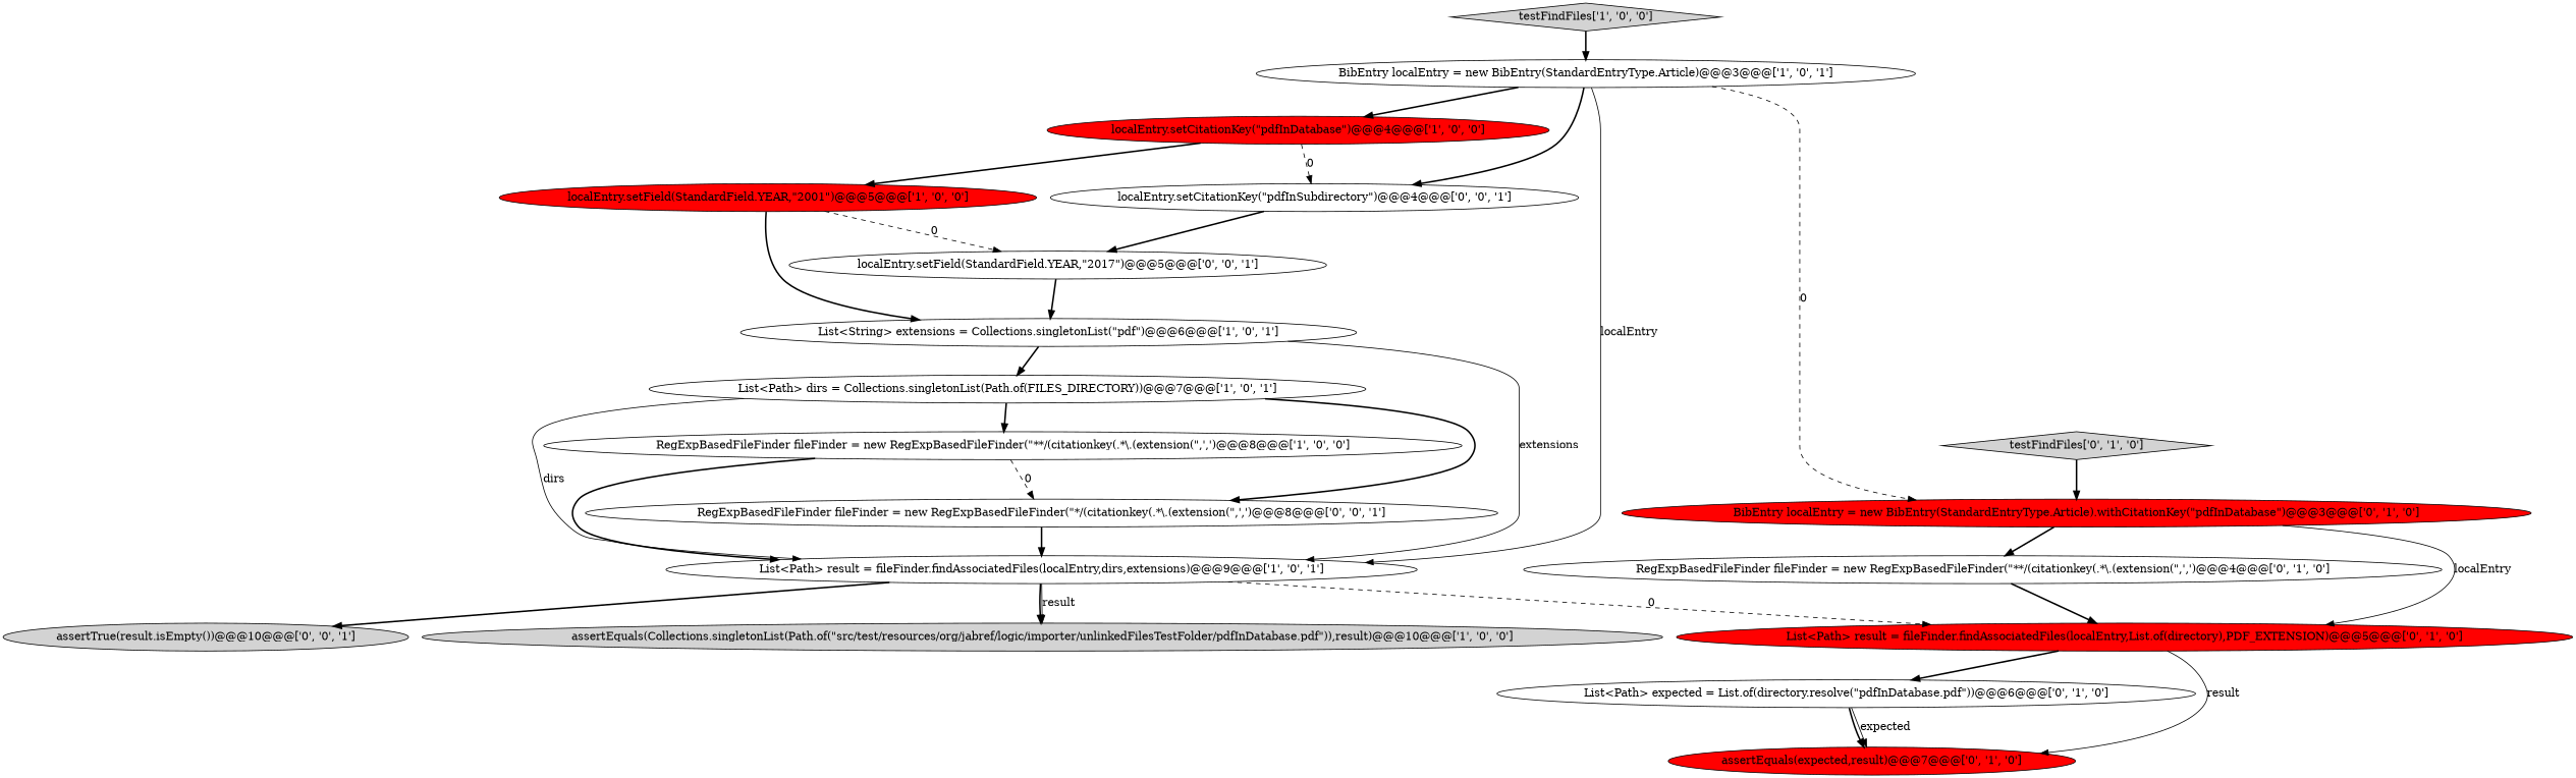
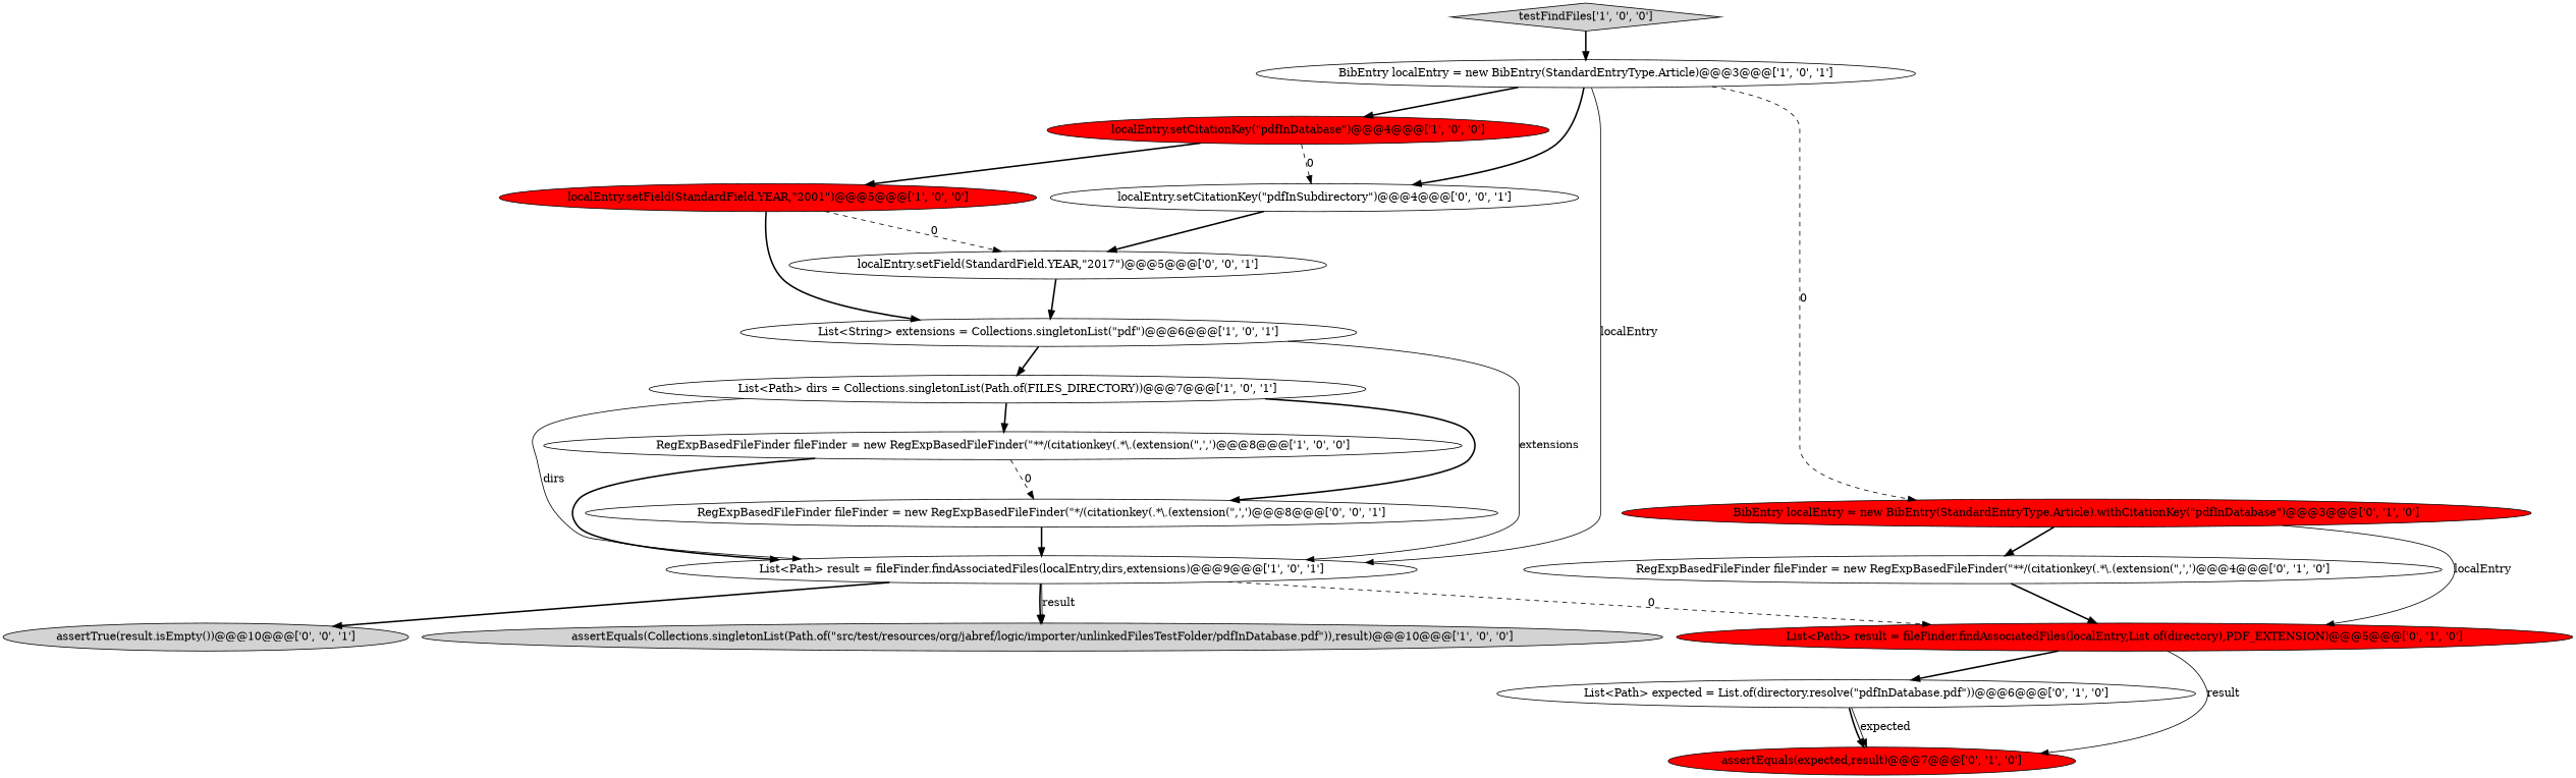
  digraph {
    node [fillcolor=white shape=ellipse style=filled]
    edge [style=bold]
    n1 [label="localEntry.setField(StandardField.YEAR,\"2017\")@@@5@@@['0', '0', '1']"]
    n2 [label="List<String> extensions = Collections.singletonList(\"pdf\")@@@6@@@['1', '0', '1']"]
    n3 [label="List<Path> result = fileFinder.findAssociatedFiles(localEntry,dirs,extensions)@@@9@@@['1', '0', '1']"]
    n4 [label="List<Path> dirs = Collections.singletonList(Path.of(FILES_DIRECTORY))@@@7@@@['1', '0', '1']"]
    n5 [label="BibEntry localEntry = new BibEntry(StandardEntryType.Article)@@@3@@@['1', '0', '1']"]
    n6 [fillcolor=red label="localEntry.setCitationKey(\"pdfInDatabase\")@@@4@@@['1', '0', '0']"]
    n7 [label="localEntry.setCitationKey(\"pdfInSubdirectory\")@@@4@@@['0', '0', '1']"]
    n8 [fillcolor=red label="BibEntry localEntry = new BibEntry(StandardEntryType.Article).withCitationKey(\"pdfInDatabase\")@@@3@@@['0', '1', '0']"]
    n9 [fillcolor=red label="List<Path> result = fileFinder.findAssociatedFiles(localEntry,List.of(directory),PDF_EXTENSION)@@@5@@@['0', '1', '0']"]
    n10 [fillcolor=lightgray label="assertEquals(Collections.singletonList(Path.of(\"src/test/resources/org/jabref/logic/importer/unlinkedFilesTestFolder/pdfInDatabase.pdf\")),result)@@@10@@@['1', '0', '0']"]
    n11 [fillcolor=lightgray label="assertTrue(result.isEmpty())@@@10@@@['0', '0', '1']"]
    n12 [label="RegExpBasedFileFinder fileFinder = new RegExpBasedFileFinder(\"**/(citationkey(.*\\.(extension(\",',')@@@8@@@['1', '0', '0']"]
    n13 [label="RegExpBasedFileFinder fileFinder = new RegExpBasedFileFinder(\"*/(citationkey(.*\\.(extension(\",',')@@@8@@@['0', '0', '1']"]
    n14 [fillcolor=red label="localEntry.setField(StandardField.YEAR,\"2001\")@@@5@@@['1', '0', '0']"]
    n15 [label="RegExpBasedFileFinder fileFinder = new RegExpBasedFileFinder(\"**/(citationkey(.*\\.(extension(\",',')@@@4@@@['0', '1', '0']"]
    n16 [label="List<Path> expected = List.of(directory.resolve(\"pdfInDatabase.pdf\"))@@@6@@@['0', '1', '0']"]
    n17 [fillcolor=red label="assertEquals(expected,result)@@@7@@@['0', '1', '0']"]
    n18 [fillcolor=lightgray label="testFindFiles['1', '0', '0']" shape=diamond]
-   n19 [fillcolor=lightgray label="testFindFiles['0', '1', '0']" shape=diamond]
    n1 -> n2
    n2 -> n3 [label=extensions style=solid]
    n2 -> n4
    n3 -> n9 [label=0 style=dashed]
    n3 -> n10
    n3 -> n10 [label=result style=solid]
    n3 -> n11
    n4 -> n3 [label=dirs style=solid]
    n4 -> n12
    n4 -> n13
    n5 -> n3 [label=localEntry style=solid]
    n5 -> n6
    n5 -> n7
    n5 -> n8 [label=0 style=dashed]
    n6 -> n7 [label=0 style=dashed]
    n6 -> n14
    n7 -> n1
    n8 -> n9 [label=localEntry style=solid]
    n8 -> n15
    n9 -> n16
    n9 -> n17 [label=result style=solid]
    n12 -> n3
    n12 -> n13 [label=0 style=dashed]
    n13 -> n3
    n14 -> n1 [label=0 style=dashed]
    n14 -> n2
    n15 -> n9
    n16 -> n17 [label=expected style=solid]
    n16 -> n17
    n18 -> n5
-   n19 -> n8
  }
